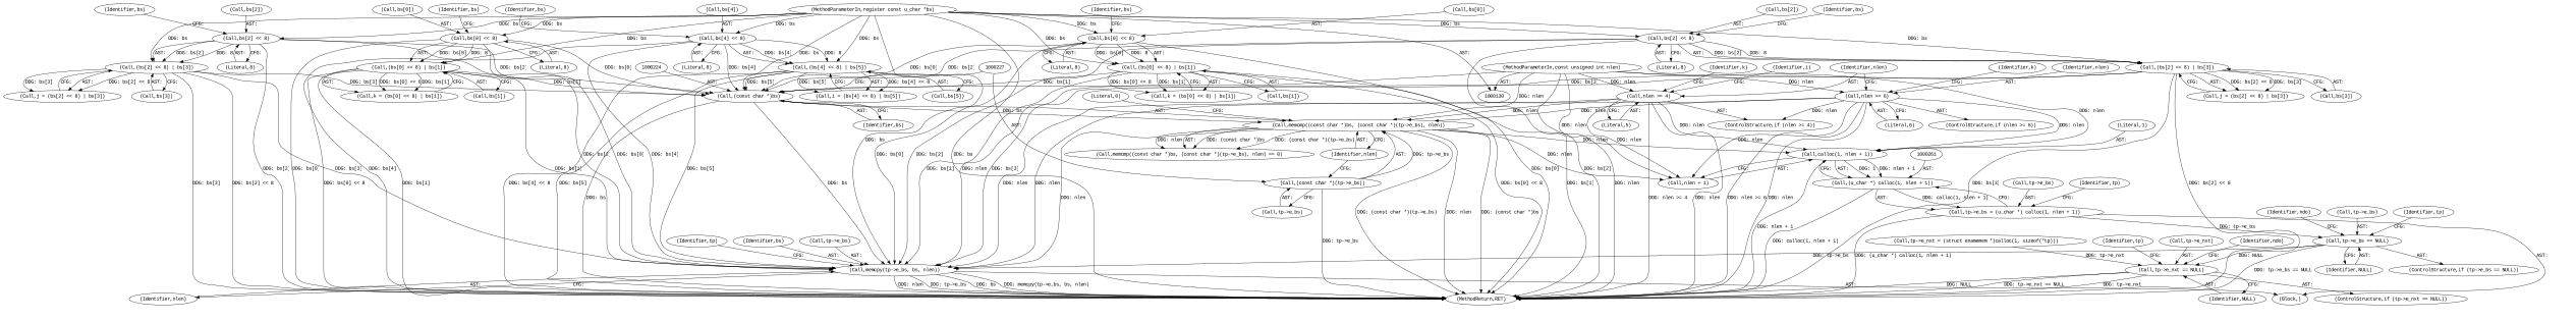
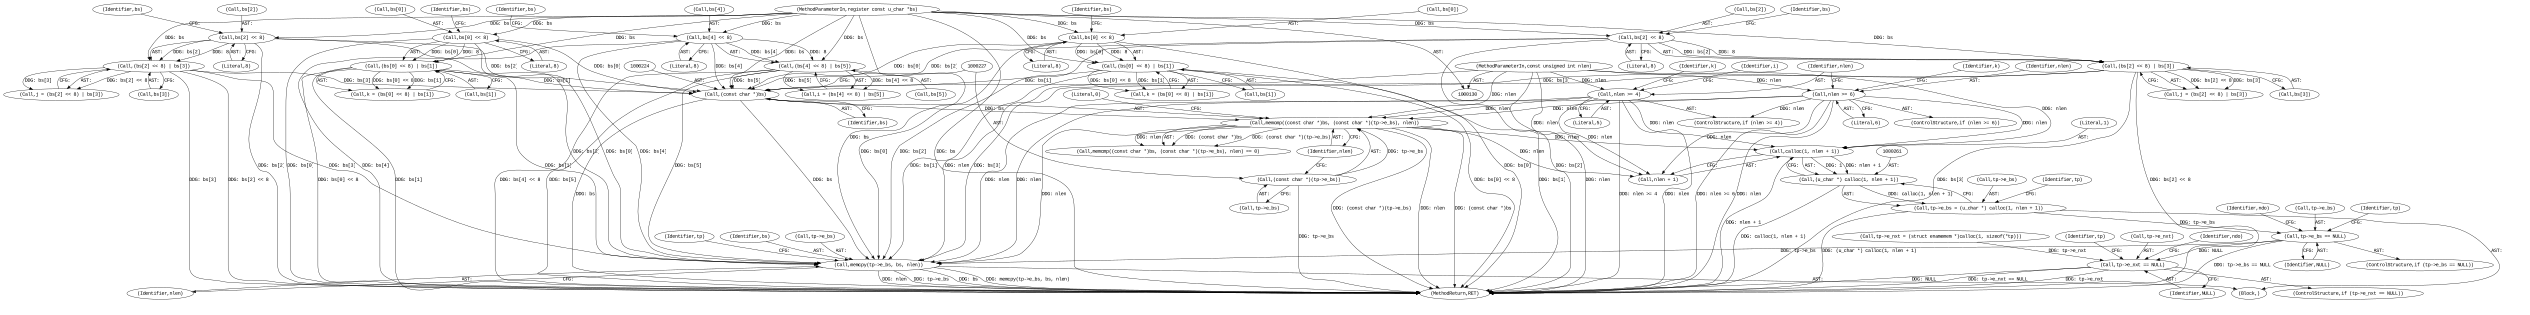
  digraph {
    fontname="Liberation Mono"
    node [fontname="Liberation Mono"]
    edge [fontname="Liberation Mono"]
    n1 [label="(Call,calloc(1, nlen + 1))"]
    n2 [label="(Call,(u_char *) calloc(1, nlen + 1))"]
    n3 [label="(Call,nlen + 1)"]
    n4 [label="(MethodReturn,RET)"]
    n5 [label="(Call,tp->e_bs = (u_char *) calloc(1, nlen + 1))"]
    n6 [label="(Call,memcmp((const char *)bs, (const char *)(tp->e_bs), nlen))"]
    n7 [label="(Call,memcpy(tp->e_bs, bs, nlen))"]
    n8 [label="(Call,memcmp((const char *)bs, (const char *)(tp->e_bs), nlen) == 0)"]
    n9 [label="(Identifier,nlen)"]
    n10 [label="(Block,)"]
    n11 [label="(Identifier,nlen)"]
    n12 [label="(Call,(const char *)(tp->e_bs))"]
    n13 [label="(Call,(const char *)bs)"]
    n14 [label="(Identifier,bs)"]
    n15 [label="(Call,bs[2] << 8)"]
    n16 [label="(Call,(bs[2] << 8) | bs[3])"]
    n17 [label="(Literal,8)"]
    n18 [label="(Call,bs[3])"]
    n19 [label="(Call,j = (bs[2] << 8) | bs[3])"]
    n20 [label="(MethodParameterIn,register const u_char *bs)"]
    n21 [label="(Call,bs[0] << 8)"]
    n22 [label="(Call,bs[4] << 8)"]
    n23 [label="(Call,bs[0] << 8)"]
    n24 [label="(Call,(bs[0] << 8) | bs[1])"]
    n25 [label="(Call,(bs[0] << 8) | bs[1])"]
    n26 [label="(Call,bs[2] << 8)"]
    n27 [label="(Call,(bs[4] << 8) | bs[5])"]
    n28 [label="(Call,(bs[2] << 8) | bs[3])"]
    n29 [label=1000130]
    n30 [label="(Literal,8)"]
    n31 [label="(Literal,8)"]
    n32 [label="(Literal,8)"]
    n33 [label="(Call,k = (bs[0] << 8) | bs[1])"]
    n34 [label="(Call,bs[1])"]
    n35 [label="(Call,bs[1])"]
    n36 [label="(Call,k = (bs[0] << 8) | bs[1])"]
    n37 [label="(Literal,8)"]
    n38 [label="(Call,bs[5])"]
    n39 [label="(Call,i = (bs[4] << 8) | bs[5])"]
    n40 [label="(Call,j = (bs[2] << 8) | bs[3])"]
    n41 [label="(Call,bs[3])"]
    n42 [label="(Call,tp->e_bs)"]
    n43 [label="(Call,nlen >= 4)"]
    n44 [label="(ControlStructure,if (nlen >= 4))"]
    n45 [label="(Literal,5)"]
    n46 [label="(Call,nlen >= 6)"]
    n47 [label="(Literal,6)"]
    n48 [label="(ControlStructure,if (nlen >= 6))"]
    n49 [label="(MethodParameterIn,const unsigned int nlen)"]
    n50 [label="(Call,tp->e_bs == NULL)"]
    n51 [label="(Call,tp->e_nxt == NULL)"]
    n52 [label="(Identifier,NULL)"]
    n53 [label="(ControlStructure,if (tp->e_bs == NULL))"]
    n54 [label="(ControlStructure,if (tp->e_nxt == NULL))"]
    n55 [label="(Identifier,NULL)"]
    n56 [label="(Identifier,tp)"]
    n57 [label="(Call,tp->e_nxt)"]
    n58 [label="(Call,bs[0])"]
    n59 [label="(Identifier,ndo)"]
    n60 [label="(Identifier,k)"]
    n61 [label="(Identifier,bs)"]
    n62 [label="(Identifier,nlen)"]
    n63 [label="(Literal,0)"]
    n64 [label="(Call,bs[2])"]
    n65 [label="(Call,bs[2])"]
    n66 [label="(Identifier,ndo)"]
    n67 [label="(Identifier,bs)"]
    n68 [label="(Call,tp->e_bs)"]
    n69 [label="(Call,bs[4])"]
    n70 [label="(Call,tp->e_bs)"]
    n71 [label="(Identifier,bs)"]
    n72 [label="(Identifier,i)"]
    n73 [label="(Identifier,bs)"]
    n74 [label="(Call,bs[0])"]
    n75 [label="(Identifier,k)"]
    n76 [label="(Call,tp->e_nxt = (struct enamemem *)calloc(1, sizeof(*tp)))"]
    n77 [label="(Call,tp->e_bs)"]
    n78 [label="(Identifier,tp)"]
    n79 [label="(Identifier,tp)"]
    n80 [label="(Identifier,tp)"]
    n81 [label="(Literal,1)"]
    n82 [label="(Identifier,bs)"]
    n83 [label="(Identifier,bs)"]
    n84 [label="(Identifier,nlen)"]
    1000224
    1000227
    1000261
    n1 -> n2 [label="AST: "]
    n1 -> n2 [label="DDG: 1"]
    n1 -> n2 [label="DDG: nlen + 1"]
    n1 -> n3 [label="CFG: "]
    n1 -> n4 [label="DDG: nlen + 1"]
    n2 -> n1 [label="CFG: "]
    n2 -> n4 [label="DDG: calloc(1, nlen + 1)"]
    n2 -> n5 [label="AST: "]
    n2 -> n5 [label="DDG: calloc(1, nlen + 1)"]
    n3 -> n1 [label="AST: "]
    n5 -> n2 [label="CFG: "]
    n5 -> n4 [label="DDG: (u_char *) calloc(1, nlen + 1)"]
    n5 -> n10 [label="AST: "]
    n5 -> n50 [label="DDG: tp->e_bs"]
    n6 -> n1 [label="DDG: nlen"]
    n6 -> n3 [label="DDG: nlen"]
    n6 -> n4 [label="DDG: (const char *)bs"]
    n6 -> n4 [label="DDG: (const char *)(tp->e_bs)"]
    n6 -> n4 [label="DDG: nlen"]
    n6 -> n7 [label="DDG: nlen"]
    n6 -> n8 [label="AST: "]
    n6 -> n8 [label="DDG: (const char *)bs"]
    n6 -> n8 [label="DDG: (const char *)(tp->e_bs)"]
    n6 -> n8 [label="DDG: nlen"]
    n6 -> n9 [label="CFG: "]
    n7 -> n4 [label="DDG: bs"]
    n7 -> n4 [label="DDG: memcpy(tp->e_bs, bs, nlen)"]
    n7 -> n4 [label="DDG: nlen"]
    n7 -> n4 [label="DDG: tp->e_bs"]
    n7 -> n10 [label="AST: "]
    n7 -> n11 [label="CFG: "]
    n9 -> n6 [label="AST: "]
    n9 -> n12 [label="CFG: "]
    n11 -> n7 [label="AST: "]
    n12 -> n4 [label="DDG: tp->e_bs"]
    n12 -> n6 [label="AST: "]
    n12 -> n6 [label="DDG: tp->e_bs"]
    n12 -> n42 [label="CFG: "]
    n13 -> n4 [label="DDG: bs"]
    n13 -> n6 [label="AST: "]
    n13 -> n6 [label="DDG: bs"]
    n13 -> n7 [label="DDG: bs"]
    n13 -> n14 [label="CFG: "]
    n14 -> n13 [label="AST: "]
    n15 -> n4 [label="DDG: bs[2]"]
    n15 -> n7 [label="DDG: bs[2]"]
    n15 -> n13 [label="DDG: bs[2]"]
    n15 -> n16 [label="AST: "]
    n15 -> n16 [label="DDG: bs[2]"]
    n15 -> n16 [label="DDG: 8"]
    n15 -> n17 [label="CFG: "]
    n16 -> n4 [label="DDG: bs[3]"]
    n16 -> n4 [label="DDG: bs[2] << 8"]
    n16 -> n7 [label="DDG: bs[3]"]
    n16 -> n13 [label="DDG: bs[3]"]
    n16 -> n18 [label="CFG: "]
    n16 -> n19 [label="AST: "]
    n16 -> n19 [label="DDG: bs[2] << 8"]
    n16 -> n19 [label="DDG: bs[3]"]
    n17 -> n15 [label="AST: "]
    n18 -> n16 [label="AST: "]
    n19 -> n16 [label="CFG: "]
    n20 -> n4 [label="DDG: bs"]
    n20 -> n7 [label="DDG: bs"]
    n20 -> n13 [label="DDG: bs"]
    n20 -> n15 [label="DDG: bs"]
    n20 -> n16 [label="DDG: bs"]
    n20 -> n21 [label="DDG: bs"]
    n20 -> n22 [label="DDG: bs"]
    n20 -> n23 [label="DDG: bs"]
    n20 -> n24 [label="DDG: bs"]
    n20 -> n25 [label="DDG: bs"]
    n20 -> n26 [label="DDG: bs"]
    n20 -> n27 [label="DDG: bs"]
    n20 -> n28 [label="DDG: bs"]
    n20 -> n29 [label="AST: "]
    n21 -> n4 [label="DDG: bs[0]"]
    n21 -> n7 [label="DDG: bs[0]"]
    n21 -> n13 [label="DDG: bs[0]"]
    n21 -> n25 [label="AST: "]
    n21 -> n25 [label="DDG: bs[0]"]
    n21 -> n25 [label="DDG: 8"]
    n21 -> n30 [label="CFG: "]
    n22 -> n4 [label="DDG: bs[4]"]
    n22 -> n7 [label="DDG: bs[4]"]
    n22 -> n13 [label="DDG: bs[4]"]
    n22 -> n27 [label="AST: "]
    n22 -> n27 [label="DDG: bs[4]"]
    n22 -> n27 [label="DDG: 8"]
    n22 -> n31 [label="CFG: "]
    n23 -> n4 [label="DDG: bs[0]"]
    n23 -> n7 [label="DDG: bs[0]"]
    n23 -> n13 [label="DDG: bs[0]"]
    n23 -> n24 [label="AST: "]
    n23 -> n24 [label="DDG: bs[0]"]
    n23 -> n24 [label="DDG: 8"]
    n23 -> n32 [label="CFG: "]
    n24 -> n4 [label="DDG: bs[0] << 8"]
    n24 -> n4 [label="DDG: bs[1]"]
    n24 -> n7 [label="DDG: bs[1]"]
    n24 -> n13 [label="DDG: bs[1]"]
    n24 -> n33 [label="AST: "]
    n24 -> n33 [label="DDG: bs[0] << 8"]
    n24 -> n33 [label="DDG: bs[1]"]
    n24 -> n34 [label="CFG: "]
    n25 -> n4 [label="DDG: bs[0] << 8"]
    n25 -> n4 [label="DDG: bs[1]"]
    n25 -> n7 [label="DDG: bs[1]"]
    n25 -> n13 [label="DDG: bs[1]"]
    n25 -> n35 [label="CFG: "]
    n25 -> n36 [label="AST: "]
    n25 -> n36 [label="DDG: bs[0] << 8"]
    n25 -> n36 [label="DDG: bs[1]"]
    n26 -> n4 [label="DDG: bs[2]"]
    n26 -> n7 [label="DDG: bs[2]"]
    n26 -> n13 [label="DDG: bs[2]"]
    n26 -> n28 [label="AST: "]
    n26 -> n28 [label="DDG: bs[2]"]
    n26 -> n28 [label="DDG: 8"]
    n26 -> n37 [label="CFG: "]
    n27 -> n4 [label="DDG: bs[4] << 8"]
    n27 -> n4 [label="DDG: bs[5]"]
    n27 -> n7 [label="DDG: bs[5]"]
    n27 -> n13 [label="DDG: bs[5]"]
-   n27 -> n38 [label="CFG: "]
    n27 -> n39 [label="AST: "]
    n27 -> n39 [label="DDG: bs[4] << 8"]
    n27 -> n39 [label="DDG: bs[5]"]
    n28 -> n4 [label="DDG: bs[3]"]
    n28 -> n4 [label="DDG: bs[2] << 8"]
    n28 -> n7 [label="DDG: bs[3]"]
    n28 -> n13 [label="DDG: bs[3]"]
    n28 -> n40 [label="AST: "]
    n28 -> n40 [label="DDG: bs[2] << 8"]
    n28 -> n40 [label="DDG: bs[3]"]
    n28 -> n41 [label="CFG: "]
    n30 -> n21 [label="AST: "]
    n31 -> n22 [label="AST: "]
    n32 -> n23 [label="AST: "]
    n33 -> n24 [label="CFG: "]
    n34 -> n24 [label="AST: "]
    n35 -> n25 [label="AST: "]
    n36 -> n25 [label="CFG: "]
    n37 -> n26 [label="AST: "]
    n38 -> n27 [label="AST: "]
    n39 -> n27 [label="CFG: "]
    n40 -> n28 [label="CFG: "]
    n41 -> n28 [label="AST: "]
    n42 -> n12 [label="AST: "]
    n43 -> n1 [label="DDG: nlen"]
    n43 -> n3 [label="DDG: nlen"]
    n43 -> n4 [label="DDG: nlen >= 4"]
    n43 -> n4 [label="DDG: nlen"]
    n43 -> n6 [label="DDG: nlen"]
    n43 -> n7 [label="DDG: nlen"]
    n43 -> n44 [label="AST: "]
    n43 -> n45 [label="CFG: "]
    n45 -> n43 [label="AST: "]
    n46 -> n1 [label="DDG: nlen"]
    n46 -> n3 [label="DDG: nlen"]
    n46 -> n4 [label="DDG: nlen >= 6"]
    n46 -> n4 [label="DDG: nlen"]
    n46 -> n6 [label="DDG: nlen"]
    n46 -> n7 [label="DDG: nlen"]
    n46 -> n44 [label="DDG: nlen"]
    n46 -> n47 [label="CFG: "]
    n46 -> n48 [label="AST: "]
    n47 -> n46 [label="AST: "]
    n49 -> n1 [label="DDG: nlen"]
    n49 -> n3 [label="DDG: nlen"]
    n49 -> n4 [label="DDG: nlen"]
    n49 -> n6 [label="DDG: nlen"]
    n49 -> n7 [label="DDG: nlen"]
    n49 -> n29 [label="AST: "]
    n49 -> n43 [label="DDG: nlen"]
    n49 -> n46 [label="DDG: nlen"]
    n50 -> n4 [label="DDG: tp->e_bs == NULL"]
    n50 -> n7 [label="DDG: tp->e_bs"]
    n50 -> n51 [label="DDG: NULL"]
    n50 -> n52 [label="CFG: "]
    n50 -> n53 [label="AST: "]
    n51 -> n4 [label="DDG: NULL"]
    n51 -> n4 [label="DDG: tp->e_nxt == NULL"]
    n51 -> n4 [label="DDG: tp->e_nxt"]
    n51 -> n54 [label="AST: "]
    n51 -> n55 [label="CFG: "]
    n52 -> n50 [label="AST: "]
    n55 -> n51 [label="AST: "]
    n56 -> n7 [label="CFG: "]
    n57 -> n51 [label="AST: "]
    n58 -> n21 [label="AST: "]
    n59 -> n51 [label="CFG: "]
    n60 -> n43 [label="CFG: "]
    n61 -> n21 [label="CFG: "]
    n62 -> n43 [label="AST: "]
    n62 -> n46 [label="CFG: "]
    n63 -> n6 [label="CFG: "]
    n64 -> n26 [label="AST: "]
    n65 -> n15 [label="AST: "]
    n66 -> n50 [label="CFG: "]
    n67 -> n7 [label="AST: "]
    n68 -> n7 [label="AST: "]
    n69 -> n22 [label="AST: "]
    n70 -> n5 [label="AST: "]
    n71 -> n22 [label="CFG: "]
    n72 -> n43 [label="CFG: "]
    n73 -> n15 [label="CFG: "]
    n74 -> n23 [label="AST: "]
    n75 -> n46 [label="CFG: "]
    n76 -> n51 [label="DDG: tp->e_nxt"]
    n77 -> n50 [label="AST: "]
    n78 -> n50 [label="CFG: "]
    n79 -> n5 [label="CFG: "]
    n80 -> n51 [label="CFG: "]
    n81 -> n1 [label="AST: "]
    n82 -> n23 [label="CFG: "]
    n83 -> n26 [label="CFG: "]
    n84 -> n46 [label="AST: "]
    1000224 -> n13 [label="AST: "]
    1000227 -> n12 [label="AST: "]
    1000227 -> n13 [label="CFG: "]
    1000261 -> n2 [label="AST: "]
  }
